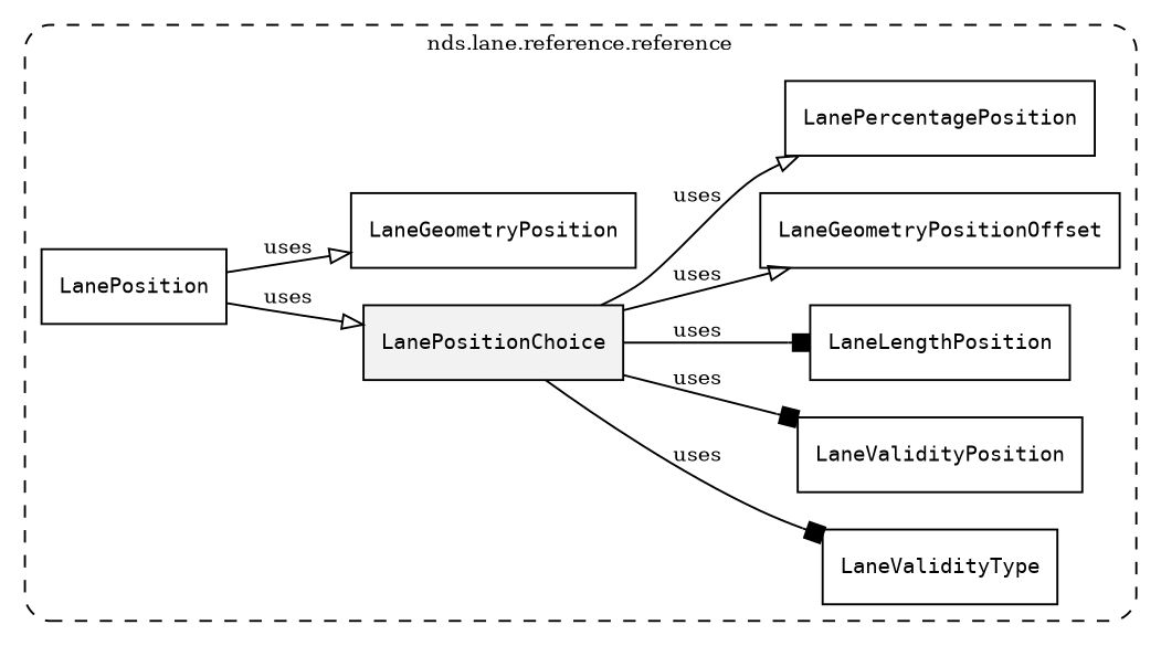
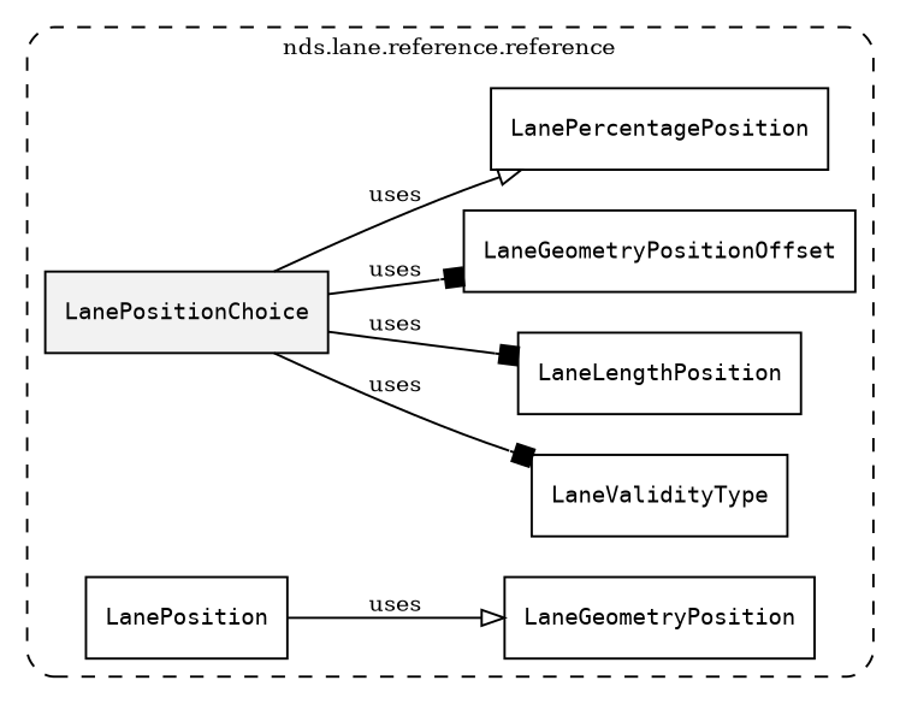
  digraph {
    fontsize=10
    rankdir=LR
    node [fontsize=10 shape=box]
    edge [arrowhead=box fontsize=10]
    n1 [fillcolor="#0000000D" label=<<font face="monospace"><table align="center" border="0" cellspacing="0" cellpadding="0"><tr><td href="../../../content/packages/nds.lane.reference.types.html#Choice-LanePositionChoice" title="Choice defined in nds.lane.reference.types">LanePositionChoice</td></tr></table></font>> style=filled]
    n2 [label=<<font face="monospace"><table align="center" border="0" cellspacing="0" cellpadding="0"><tr><td href="../../../content/packages/nds.lane.reference.types.html#Enum-LaneValidityType" title="Enum defined in nds.lane.reference.types">LaneValidityType</td></tr></table></font>>]
-   n3 [label=<<font face="monospace"><table align="center" border="0" cellspacing="0" cellpadding="0"><tr><td href="../../../content/packages/nds.lane.reference.types.html#Structure-LaneValidityPosition" title="Structure defined in nds.lane.reference.types">LaneValidityPosition</td></tr></table></font>>]
    n4 [label=<<font face="monospace"><table align="center" border="0" cellspacing="0" cellpadding="0"><tr><td href="../../../content/packages/nds.lane.reference.types.html#Structure-LaneLengthPosition" title="Structure defined in nds.lane.reference.types">LaneLengthPosition</td></tr></table></font>>]
    n5 [label=<<font face="monospace"><table align="center" border="0" cellspacing="0" cellpadding="0"><tr><td href="../../../content/packages/nds.lane.reference.types.html#Subtype-LaneGeometryPosition" title="Subtype defined in nds.lane.reference.types">LaneGeometryPosition</td></tr></table></font>>]
    n6 [label=<<font face="monospace"><table align="center" border="0" cellspacing="0" cellpadding="0"><tr><td href="../../../content/packages/nds.lane.reference.types.html#Subtype-LaneGeometryPositionOffset" title="Subtype defined in nds.lane.reference.types">LaneGeometryPositionOffset</td></tr></table></font>>]
    n7 [label=<<font face="monospace"><table align="center" border="0" cellspacing="0" cellpadding="0"><tr><td href="../../../content/packages/nds.lane.reference.types.html#Subtype-LanePercentagePosition" title="Subtype defined in nds.lane.reference.types">LanePercentagePosition</td></tr></table></font>>]
    n8 [label=<<font face="monospace"><table align="center" border="0" cellspacing="0" cellpadding="0"><tr><td href="../../../content/packages/nds.lane.reference.types.html#Structure-LanePosition" title="Structure defined in nds.lane.reference.types">LanePosition</td></tr></table></font>>]
    subgraph cluster_1 {
      label="nds.lane.reference.reference"
      style="dashed, rounded"
      n1
      n2
-     n3
      n4
      n5
      n6
      n7
      n8
    }
    n1 -> n2 [label=uses]
-   n1 -> n3 [label=uses]
    n1 -> n4 [label=uses]
-   n1 -> n6 [arrowhead=onormal label=uses]
+   n1 -> n6 [label=uses]
    n1 -> n7 [arrowhead=onormal label=uses]
-   n8 -> n1 [arrowhead=onormal label=uses]
    n8 -> n5 [arrowhead=onormal label=uses]
  }
